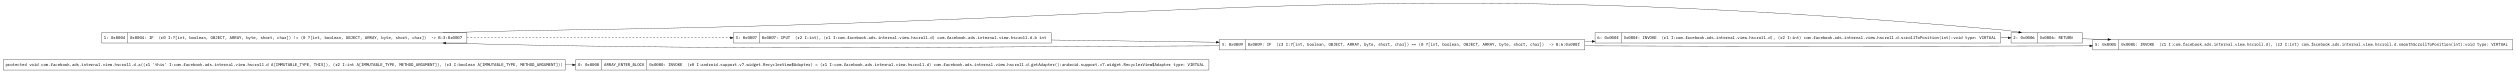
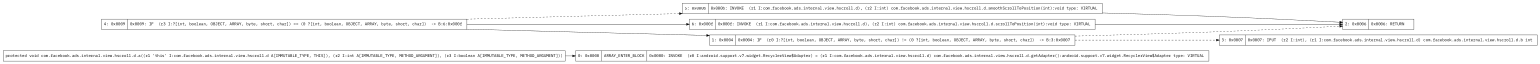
  digraph {
    fontname="IBM Plex Mono"
    rankdir=LR
    node [fontname="IBM Plex Mono" shape=record]
    edge [fontname="IBM Plex Mono"]
    n1 [label="{0\:\ 0x0000|ARRAY_ENTER_BLOCK\l|0x0000: INVOKE  (r0 I:android.support.v7.widget.RecyclerView$Adapter) = (r1 I:com.facebook.ads.internal.view.hscroll.d) com.facebook.ads.internal.view.hscroll.d.getAdapter():android.support.v7.widget.RecyclerView$Adapter type: VIRTUAL \l}"]
    n2 [label="{1\:\ 0x0004|0x0004: IF  (r0 I:?[int, boolean, OBJECT, ARRAY, byte, short, char]) != (0 ?[int, boolean, OBJECT, ARRAY, byte, short, char])  \-\> B:3:0x0007 \l}"]
    n3 [label="{2\:\ 0x0006|0x0006: RETURN   \l}"]
    n4 [label="{3\:\ 0x0007|0x0007: IPUT  (r2 I:int), (r1 I:com.facebook.ads.internal.view.hscroll.d) com.facebook.ads.internal.view.hscroll.d.b int \l}"]
    n5 [label="{4\:\ 0x0009|0x0009: IF  (r3 I:?[int, boolean, OBJECT, ARRAY, byte, short, char]) == (0 ?[int, boolean, OBJECT, ARRAY, byte, short, char])  \-\> B:6:0x000f \l}"]
    n6 [label="{5\:\ 0x000b|0x000b: INVOKE  (r1 I:com.facebook.ads.internal.view.hscroll.d), (r2 I:int) com.facebook.ads.internal.view.hscroll.d.smoothScrollToPosition(int):void type: VIRTUAL \l}"]
    n7 [label="{6\:\ 0x000f|0x000f: INVOKE  (r1 I:com.facebook.ads.internal.view.hscroll.d), (r2 I:int) com.facebook.ads.internal.view.hscroll.d.scrollToPosition(int):void type: VIRTUAL \l}"]
    n8 [label="{protected void com.facebook.ads.internal.view.hscroll.d.a((r1 'this' I:com.facebook.ads.internal.view.hscroll.d A[IMMUTABLE_TYPE, THIS]), (r2 I:int A[IMMUTABLE_TYPE, METHOD_ARGUMENT]), (r3 I:boolean A[IMMUTABLE_TYPE, METHOD_ARGUMENT])) }"]
-   n2 -> n3 [style=solid]
+   n2 -> n3 [style=dashed]
    n2 -> n4 [style=dashed]
-   n4 -> n5
    n5 -> n2
-   n5 -> n6 [style=solid]
+   n5 -> n6 [style=dashed]
    n5 -> n7
-   n3 -> n6
+   n6 -> n3
    n7 -> n3
    n8 -> n1
  }
